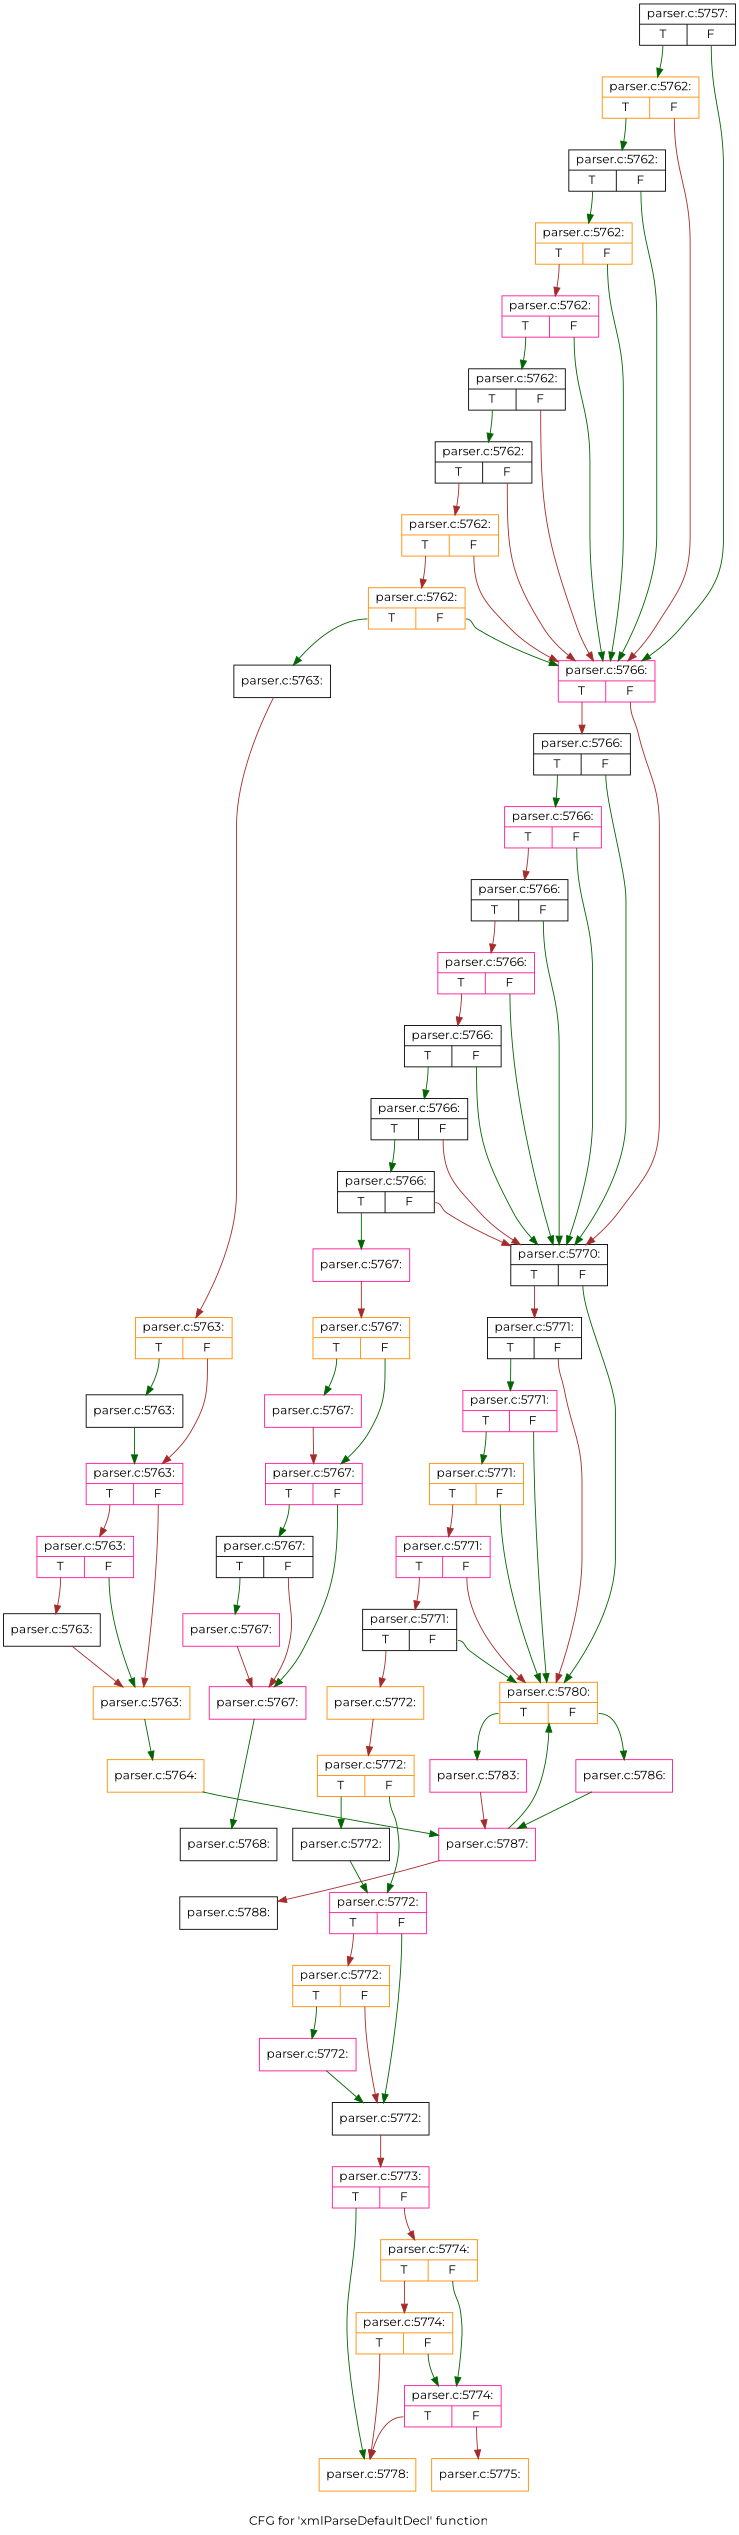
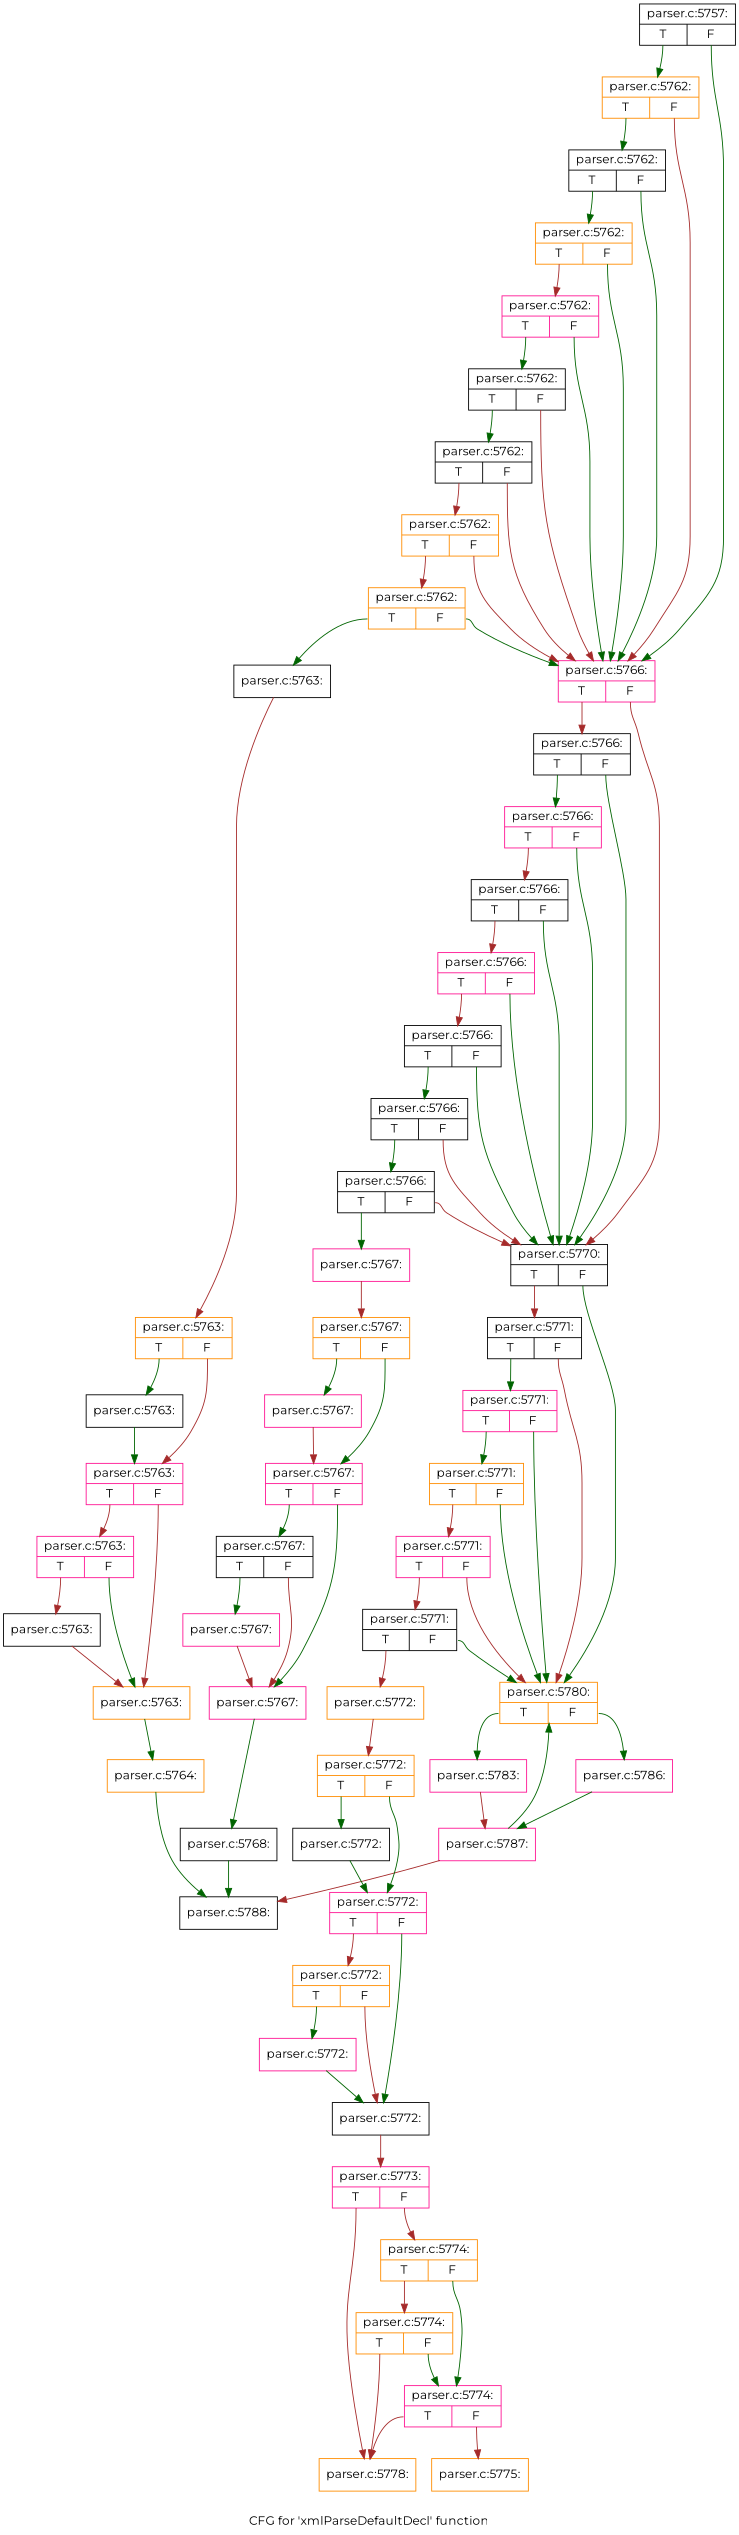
  digraph {
    fontname=Montserrat
    label="CFG for 'xmlParseDefaultDecl' function"
    node [color=black fontname=Montserrat shape=record]
    edge [color=darkgreen fontname=Montserrat tailport=s0]
    n1 [label="{parser.c:5757:|{<s0>T|<s1>F}}"]
    n2 [color=darkorange label="{parser.c:5762:|{<s0>T|<s1>F}}"]
    n3 [color=deeppink label="{parser.c:5766:|{<s0>T|<s1>F}}"]
    n4 [label="{parser.c:5762:|{<s0>T|<s1>F}}"]
    n5 [label="{parser.c:5766:|{<s0>T|<s1>F}}"]
    n6 [label="{parser.c:5770:|{<s0>T|<s1>F}}"]
    n7 [color=darkorange label="{parser.c:5762:|{<s0>T|<s1>F}}"]
    n8 [color=deeppink label="{parser.c:5766:|{<s0>T|<s1>F}}"]
    n9 [label="{parser.c:5771:|{<s0>T|<s1>F}}"]
    n10 [color=darkorange label="{parser.c:5780:|{<s0>T|<s1>F}}"]
    n11 [color=deeppink label="{parser.c:5762:|{<s0>T|<s1>F}}"]
    n12 [label="{parser.c:5762:|{<s0>T|<s1>F}}"]
    n13 [label="{parser.c:5762:|{<s0>T|<s1>F}}"]
    n14 [color=darkorange label="{parser.c:5762:|{<s0>T|<s1>F}}"]
    n15 [color=darkorange label="{parser.c:5762:|{<s0>T|<s1>F}}"]
    n16 [label="{parser.c:5763:}"]
    n17 [color=darkorange label="{parser.c:5763:|{<s0>T|<s1>F}}"]
    n18 [label="{parser.c:5763:}"]
    n19 [color=deeppink label="{parser.c:5763:|{<s0>T|<s1>F}}"]
    n20 [color=deeppink label="{parser.c:5763:|{<s0>T|<s1>F}}"]
    n21 [color=darkorange label="{parser.c:5763:}"]
    n22 [label="{parser.c:5763:}"]
    n23 [color=darkorange label="{parser.c:5764:}"]
    n24 [label="{parser.c:5788:}"]
    n25 [label="{parser.c:5766:|{<s0>T|<s1>F}}"]
    n26 [color=deeppink label="{parser.c:5771:|{<s0>T|<s1>F}}"]
    n27 [color=deeppink label="{parser.c:5783:}"]
    n28 [color=deeppink label="{parser.c:5786:}"]
    n29 [color=deeppink label="{parser.c:5766:|{<s0>T|<s1>F}}"]
    n30 [label="{parser.c:5766:|{<s0>T|<s1>F}}"]
    n31 [label="{parser.c:5766:|{<s0>T|<s1>F}}"]
    n32 [label="{parser.c:5766:|{<s0>T|<s1>F}}"]
    n33 [color=deeppink label="{parser.c:5767:}"]
    n34 [color=darkorange label="{parser.c:5767:|{<s0>T|<s1>F}}"]
    n35 [color=deeppink label="{parser.c:5767:}"]
    n36 [color=deeppink label="{parser.c:5767:|{<s0>T|<s1>F}}"]
    n37 [label="{parser.c:5767:|{<s0>T|<s1>F}}"]
    n38 [color=deeppink label="{parser.c:5767:}"]
    n39 [color=deeppink label="{parser.c:5767:}"]
    n40 [label="{parser.c:5768:}"]
    n41 [color=darkorange label="{parser.c:5771:|{<s0>T|<s1>F}}"]
    n42 [color=deeppink label="{parser.c:5787:}"]
    n43 [color=deeppink label="{parser.c:5771:|{<s0>T|<s1>F}}"]
    n44 [label="{parser.c:5771:|{<s0>T|<s1>F}}"]
    n45 [color=darkorange label="{parser.c:5772:}"]
    n46 [color=darkorange label="{parser.c:5772:|{<s0>T|<s1>F}}"]
    n47 [label="{parser.c:5772:}"]
    n48 [color=deeppink label="{parser.c:5772:|{<s0>T|<s1>F}}"]
    n49 [color=darkorange label="{parser.c:5772:|{<s0>T|<s1>F}}"]
    n50 [label="{parser.c:5772:}"]
    n51 [color=deeppink label="{parser.c:5772:}"]
    n52 [color=deeppink label="{parser.c:5773:|{<s0>T|<s1>F}}"]
    n53 [color=darkorange label="{parser.c:5778:}"]
    n54 [color=darkorange label="{parser.c:5774:|{<s0>T|<s1>F}}"]
    n55 [color=darkorange label="{parser.c:5774:|{<s0>T|<s1>F}}"]
    n56 [color=deeppink label="{parser.c:5774:|{<s0>T|<s1>F}}"]
    n57 [color=darkorange label="{parser.c:5775:}"]
    n1 -> n2
    n1 -> n3 [tailport=s1]
    n2 -> n3 [color=brown tailport=s1]
    n2 -> n4
    n3 -> n5 [color=brown]
    n3 -> n6 [color=brown tailport=s1]
    n4 -> n3 [tailport=s1]
    n4 -> n7
    n5 -> n6 [tailport=s1]
    n5 -> n8
    n6 -> n9 [color=brown]
    n6 -> n10 [tailport=s1]
    n7 -> n3 [tailport=s1]
    n7 -> n11 [color=brown]
    n8 -> n6 [tailport=s1]
    n8 -> n25 [color=brown]
    n9 -> n10 [color=brown tailport=s1]
    n9 -> n26
    n10 -> n27
    n10 -> n28 [tailport=s1]
    n11 -> n3 [tailport=s1]
    n11 -> n12
    n12 -> n3 [color=brown tailport=s1]
    n12 -> n13
    n13 -> n3 [color=brown tailport=s1]
    n13 -> n14 [color=brown]
    n14 -> n3 [color=brown tailport=s1]
    n14 -> n15 [color=brown]
    n15 -> n3 [tailport=s1]
    n15 -> n16
    n16 -> n17 [color=brown]
    n17 -> n18
    n17 -> n19 [color=brown tailport=s1]
    n18 -> n19
    n19 -> n20 [color=brown]
    n19 -> n21 [color=brown tailport=s1]
    n20 -> n21 [tailport=s1]
    n20 -> n22 [color=brown]
    n21 -> n23
    n22 -> n21 [color=brown]
-   n23 -> n42
+   n23 -> n24
    n25 -> n6 [tailport=s1]
    n25 -> n29 [color=brown]
    n26 -> n10 [tailport=s1]
    n26 -> n41
    n27 -> n42 [color=brown]
    n28 -> n42
    n29 -> n6 [tailport=s1]
    n29 -> n30 [color=brown]
    n30 -> n6 [tailport=s1]
    n30 -> n31
    n31 -> n6 [color=brown tailport=s1]
    n31 -> n32
    n32 -> n6 [color=brown tailport=s1]
    n32 -> n33
    n33 -> n34 [color=brown]
    n34 -> n35
    n34 -> n36 [tailport=s1]
    n35 -> n36 [color=brown]
    n36 -> n37
    n36 -> n38 [tailport=s1]
    n37 -> n38 [color=brown tailport=s1]
    n37 -> n39
    n38 -> n40
    n39 -> n38 [color=brown]
+   n40 -> n24
    n41 -> n10 [tailport=s1]
    n41 -> n43 [color=brown]
    n42 -> n10
    n42 -> n24 [color=brown]
    n43 -> n10 [color=brown tailport=s1]
    n43 -> n44 [color=brown]
    n44 -> n10 [tailport=s1]
    n44 -> n45 [color=brown]
    n45 -> n46 [color=brown]
    n46 -> n47
    n46 -> n48 [tailport=s1]
    n47 -> n48
    n48 -> n49 [color=brown]
    n48 -> n50 [tailport=s1]
    n49 -> n50 [color=brown tailport=s1]
    n49 -> n51
    n50 -> n52 [color=brown]
    n51 -> n50
-   n52 -> n53
+   n52 -> n53 [color=brown]
    n52 -> n54 [color=brown tailport=s1]
    n54 -> n55 [color=brown]
    n54 -> n56 [tailport=s1]
    n55 -> n53 [color=brown]
    n55 -> n56 [tailport=s1]
    n56 -> n53 [color=brown]
    n56 -> n57 [color=brown tailport=s1]
  }
